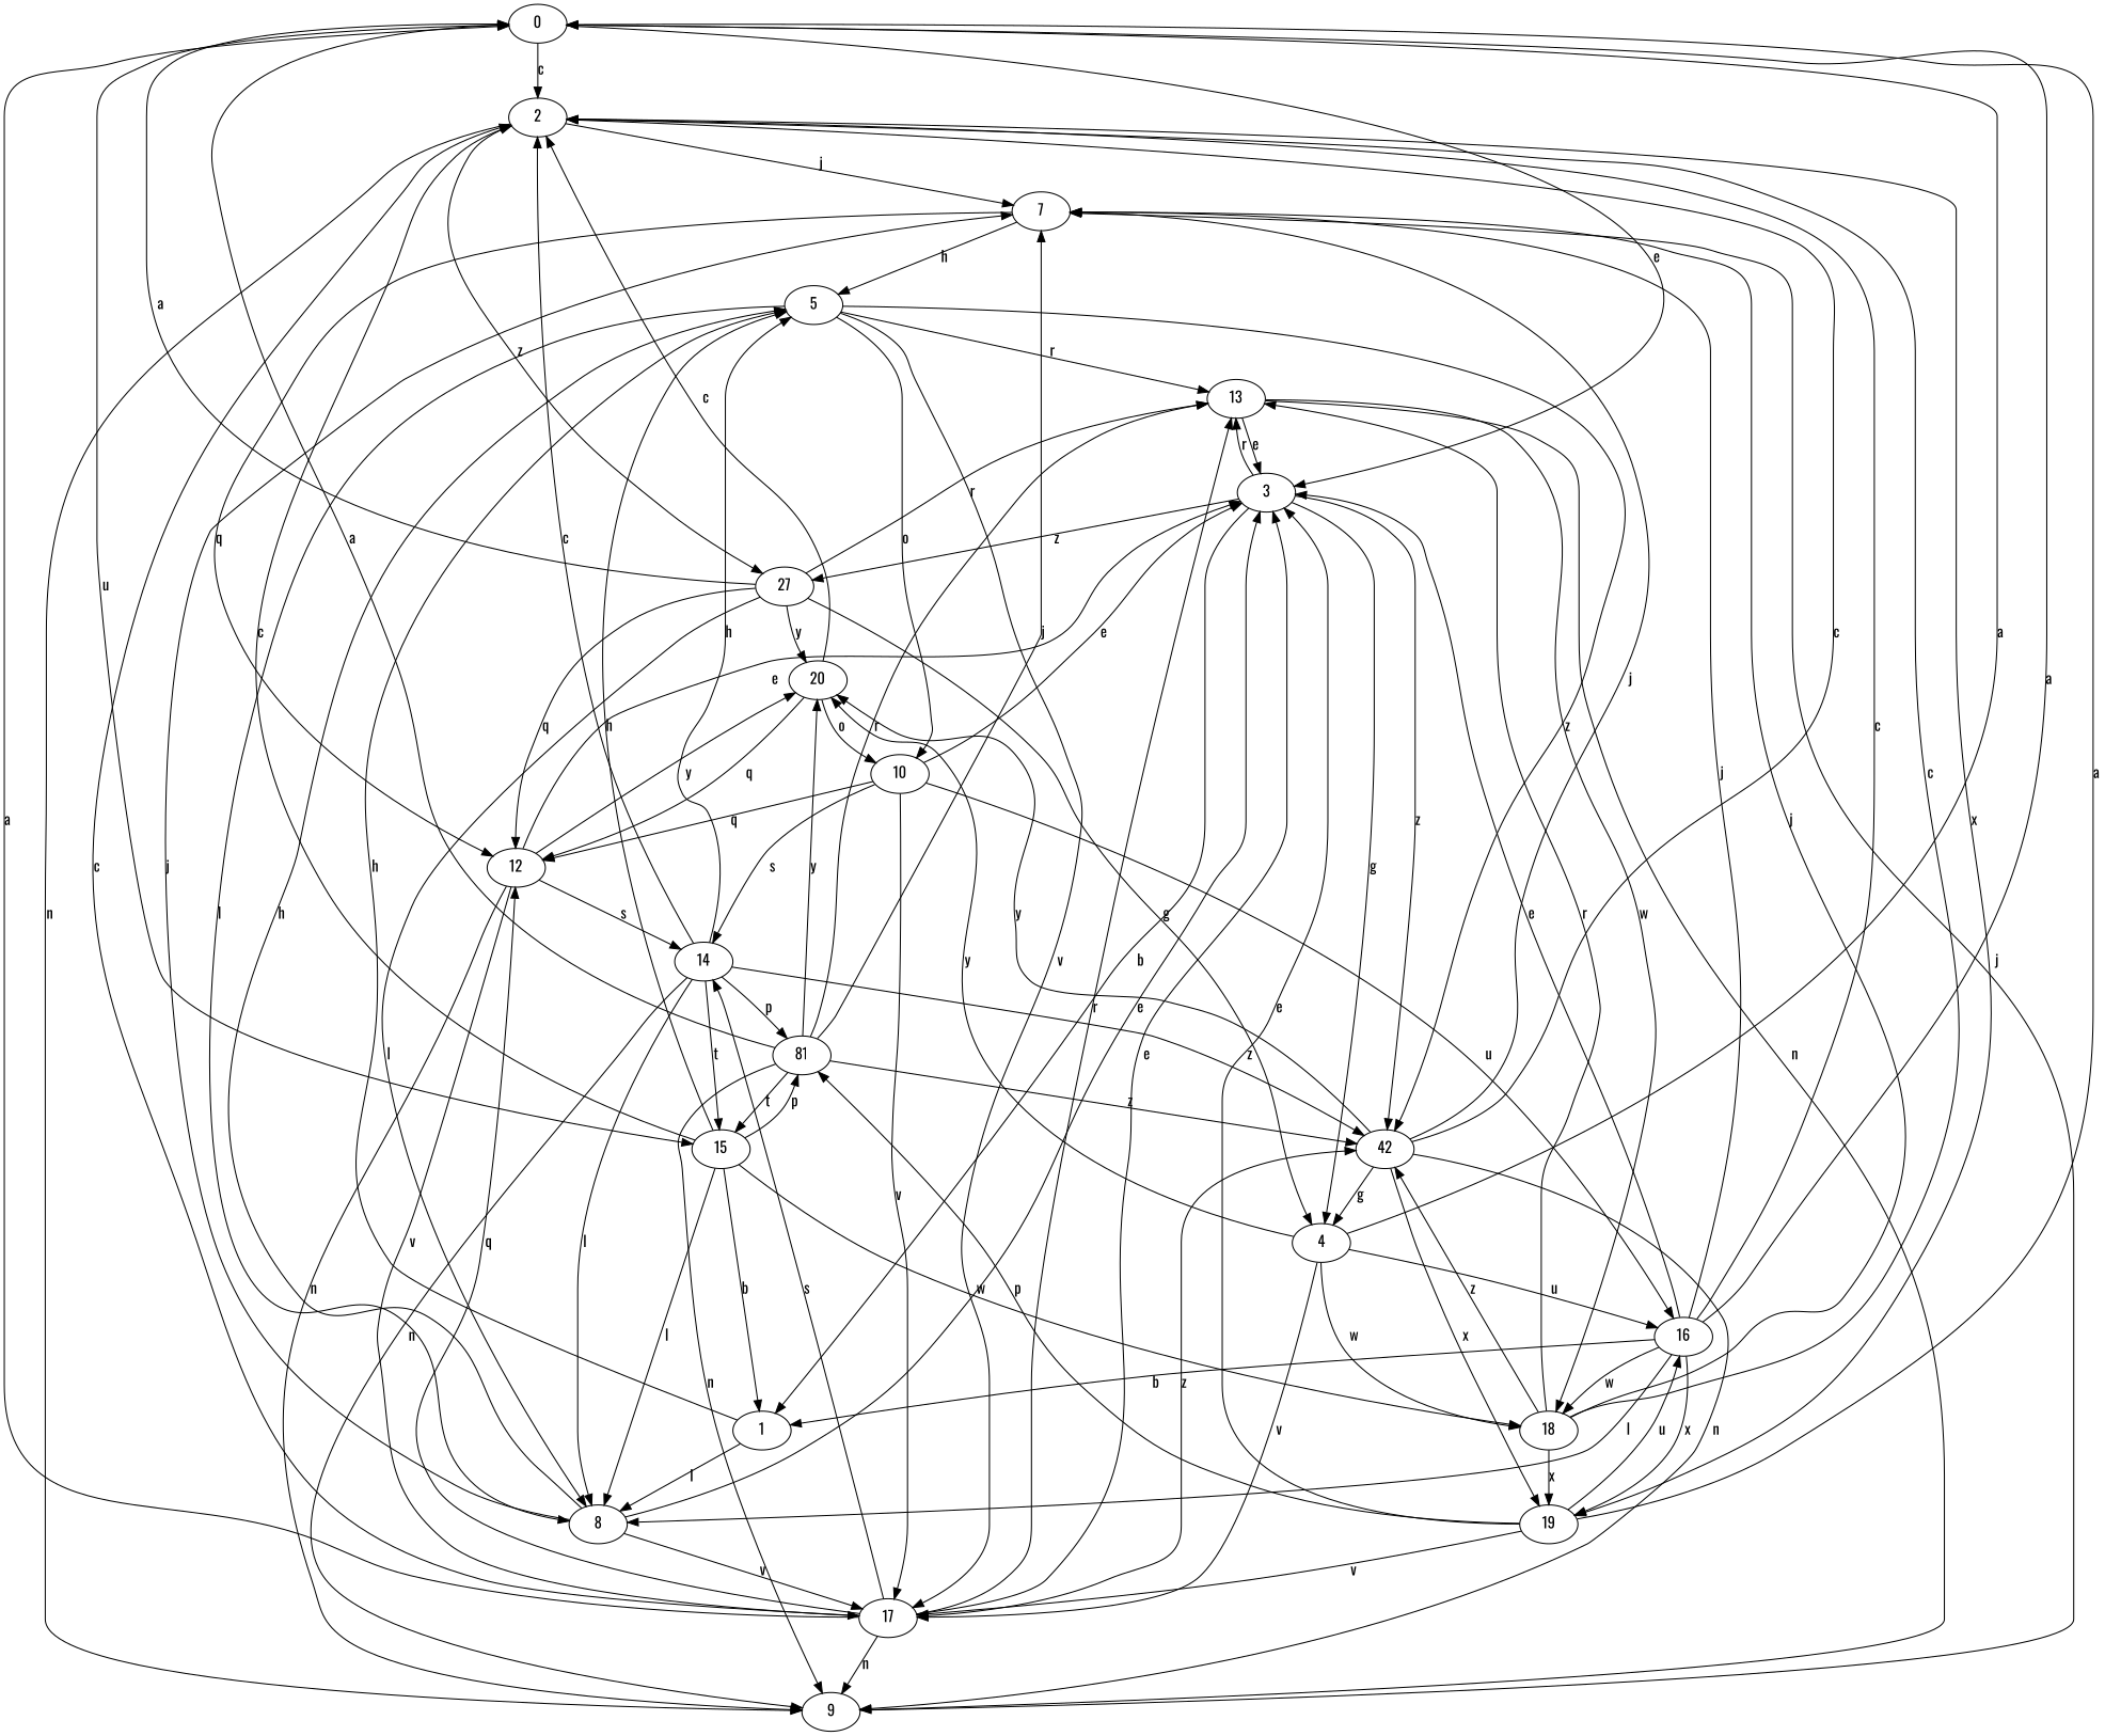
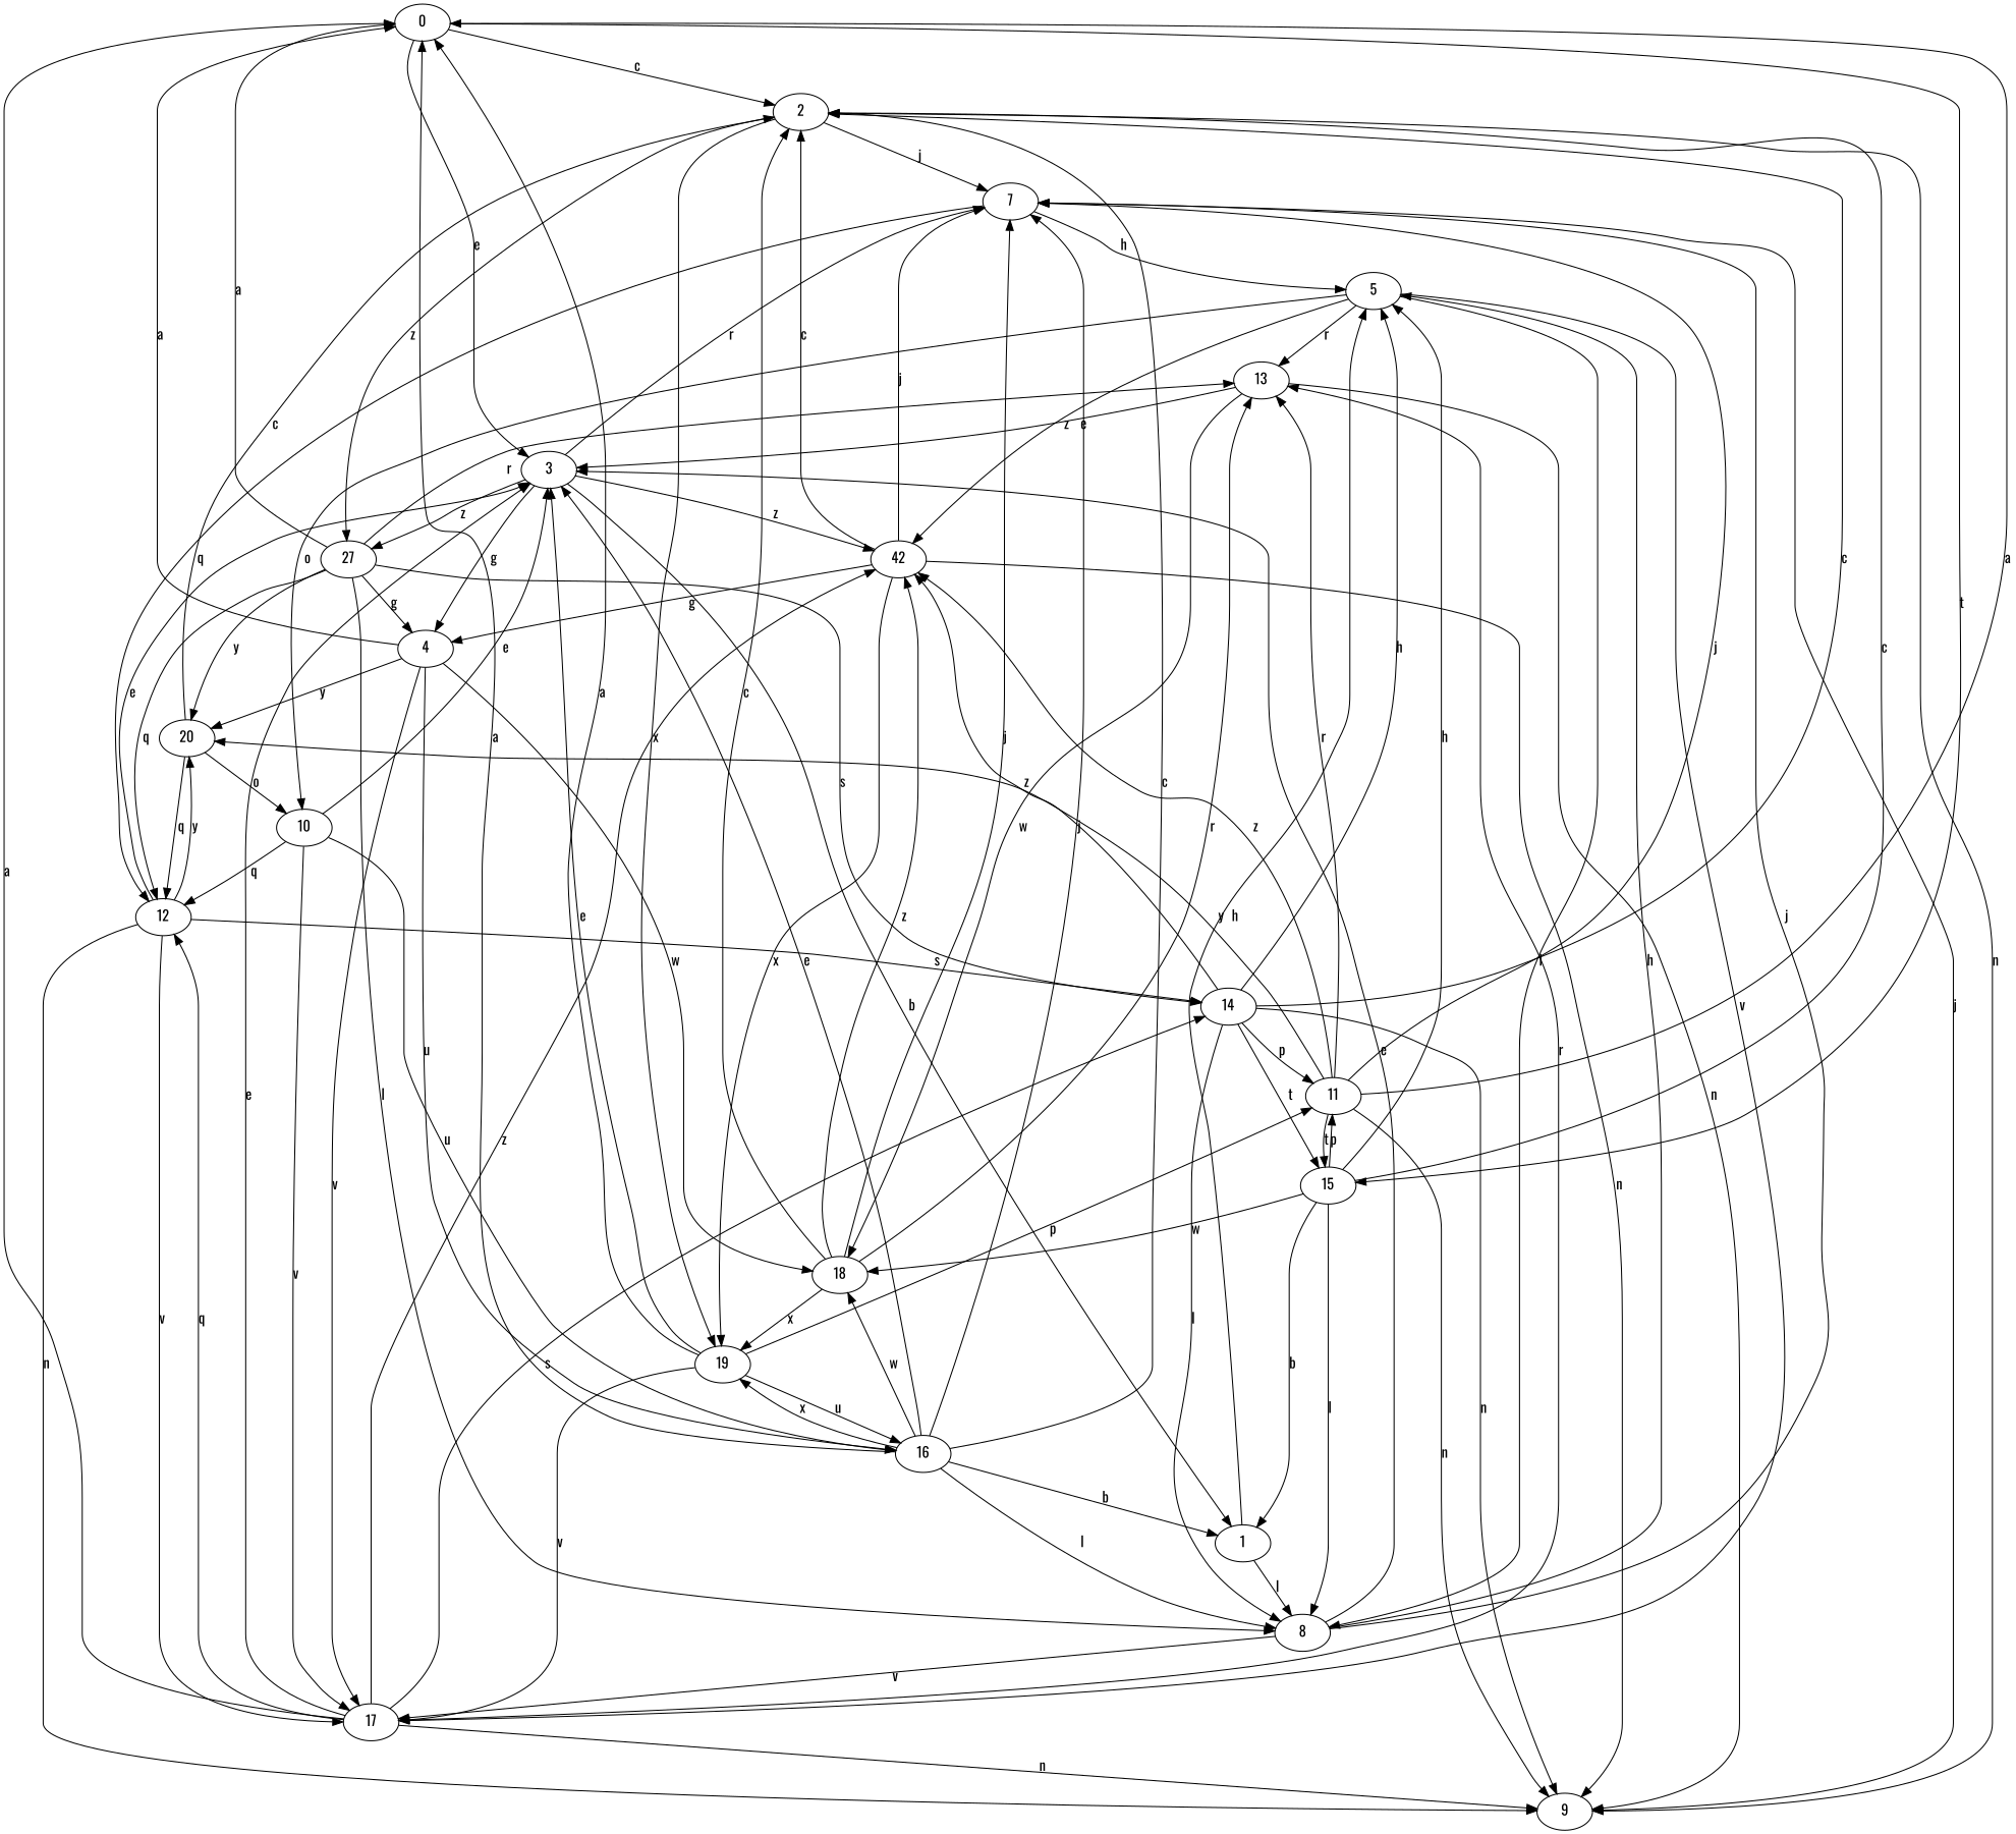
  strict digraph {
    fontname=Oswald
    node [fontname=Oswald]
    edge [fontname=Oswald]
    0
    2
    3
    15
    7
    9
    19
    n8 [label=27]
    1
    4
    13
    n12 [label=42]
    5
    8
    18
-   11 [label=81]
+   11
    17
    10
    12
    16
    20
    14
    0 -> 2 [label=c]
    0 -> 3 [label=e]
-   0 -> 15 [label=u]
+   0 -> 15 [label=t]
    2 -> 7 [label=j]
    2 -> 9 [label=n]
    2 -> 19 [label=x]
    2 -> n8 [label=z]
    3 -> n8 [label=z]
    3 -> 1 [label=b]
    3 -> 4 [label=g]
-   3 -> 13 [label=r]
+   3 -> 7 [label=r]
    3 -> n12 [label=z]
    15 -> 2 [label=c]
    15 -> 1 [label=b]
    15 -> 5 [label=h]
    15 -> 8 [label=l]
    15 -> 18 [label=w]
    15 -> 11 [label=p]
    7 -> 5 [label=h]
    7 -> 12 [label=q]
    9 -> 7 [label=j]
    19 -> 0 [label=a]
    19 -> 3 [label=e]
    19 -> 11 [label=p]
    19 -> 17 [label=v]
    19 -> 16 [label=u]
    n8 -> 0 [label=a]
    n8 -> 4 [label=g]
    n8 -> 13 [label=r]
    n8 -> 8 [label=l]
    n8 -> 12 [label=q]
    n8 -> 20 [label=y]
    1 -> 5 [label=h]
    1 -> 8 [label=l]
    4 -> 0 [label=a]
    4 -> 18 [label=w]
    4 -> 17 [label=v]
    4 -> 16 [label=u]
    4 -> 20 [label=y]
    13 -> 3 [label=e]
    13 -> 9 [label=n]
    13 -> 18 [label=w]
    n12 -> 2 [label=c]
    n12 -> 7 [label=j]
    n12 -> 9 [label=n]
    n12 -> 19 [label=x]
    n12 -> 4 [label=g]
-   n12 -> 20 [label=y]
    5 -> 13 [label=r]
    5 -> n12 [label=z]
    5 -> 8 [label=l]
    5 -> 17 [label=v]
    5 -> 10 [label=o]
    8 -> 3 [label=e]
    8 -> 7 [label=j]
    8 -> 5 [label=h]
    8 -> 17 [label=v]
    18 -> 2 [label=c]
    18 -> 7 [label=j]
    18 -> 19 [label=x]
    18 -> 13 [label=r]
    18 -> n12 [label=z]
    11 -> 0 [label=a]
    11 -> 15 [label=t]
    11 -> 7 [label=j]
    11 -> 9 [label=n]
    11 -> 13 [label=r]
    11 -> n12 [label=z]
    11 -> 20 [label=y]
    17 -> 0 [label=a]
-   17 -> 2 [label=c]
    17 -> 3 [label=e]
    17 -> 9 [label=n]
    17 -> 13 [label=r]
    17 -> n12 [label=z]
    17 -> 12 [label=q]
    17 -> 14 [label=s]
    10 -> 3 [label=e]
    10 -> 17 [label=v]
    10 -> 12 [label=q]
    10 -> 16 [label=u]
-   10 -> 14 [label=s]
+   n8 -> 14 [label=s]
    12 -> 3 [label=e]
    12 -> 9 [label=n]
    12 -> 17 [label=v]
    12 -> 20 [label=y]
    12 -> 14 [label=s]
    16 -> 0 [label=a]
    16 -> 2 [label=c]
    16 -> 3 [label=e]
    16 -> 7 [label=j]
    16 -> 19 [label=x]
    16 -> 1 [label=b]
    16 -> 8 [label=l]
    16 -> 18 [label=w]
    20 -> 2 [label=c]
    20 -> 10 [label=o]
    20 -> 12 [label=q]
    14 -> 2 [label=c]
    14 -> 15 [label=t]
    14 -> 9 [label=n]
    14 -> n12 [label=z]
    14 -> 5 [label=h]
    14 -> 8 [label=l]
    14 -> 11 [label=p]
  }
